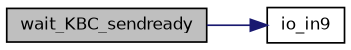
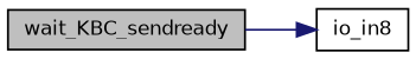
  digraph {
    rankdir=LR
    node [color=black fontname=Helvetica fontsize=10 shape=record style=filled]
    n1 [fillcolor=grey75 fontcolor=black height=0.2 label=wait_KBC_sendready width=0.4]
-   n2 [fillcolor=white height=0.2 label=io_in9 width=0.4]
+   n2 [fillcolor=white height=0.2 label=io_in8 width=0.4]
    n1 -> n2 [color=midnightblue fontname=Helvetica fontsize=10 labelfontname=Helvetica labelfontsize=10 style=solid]
  }
